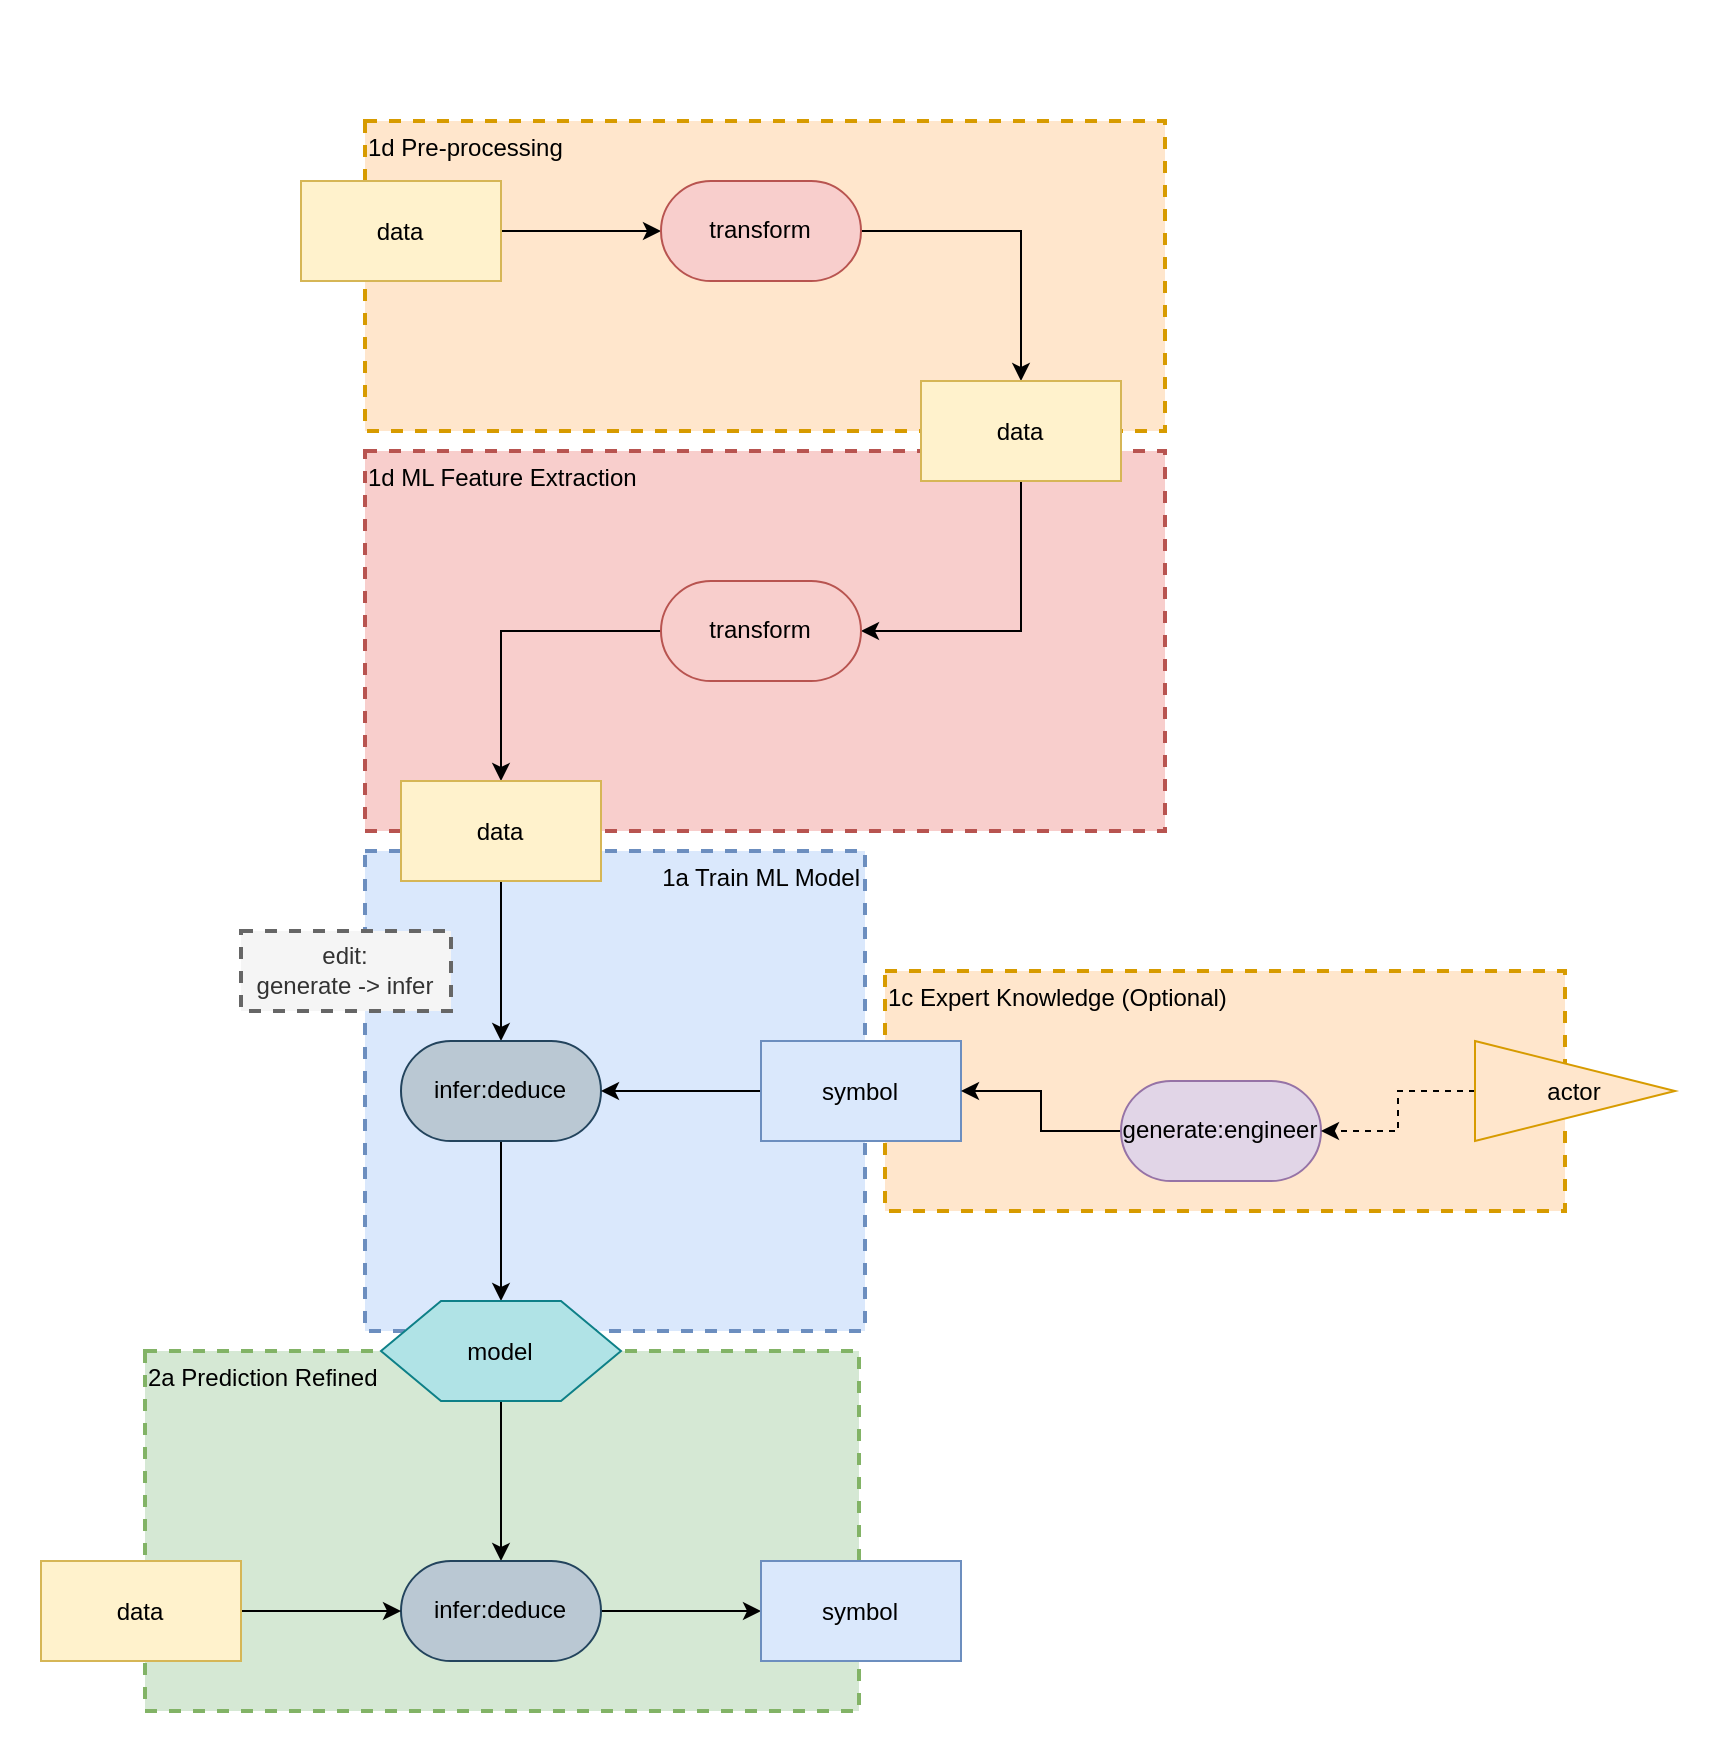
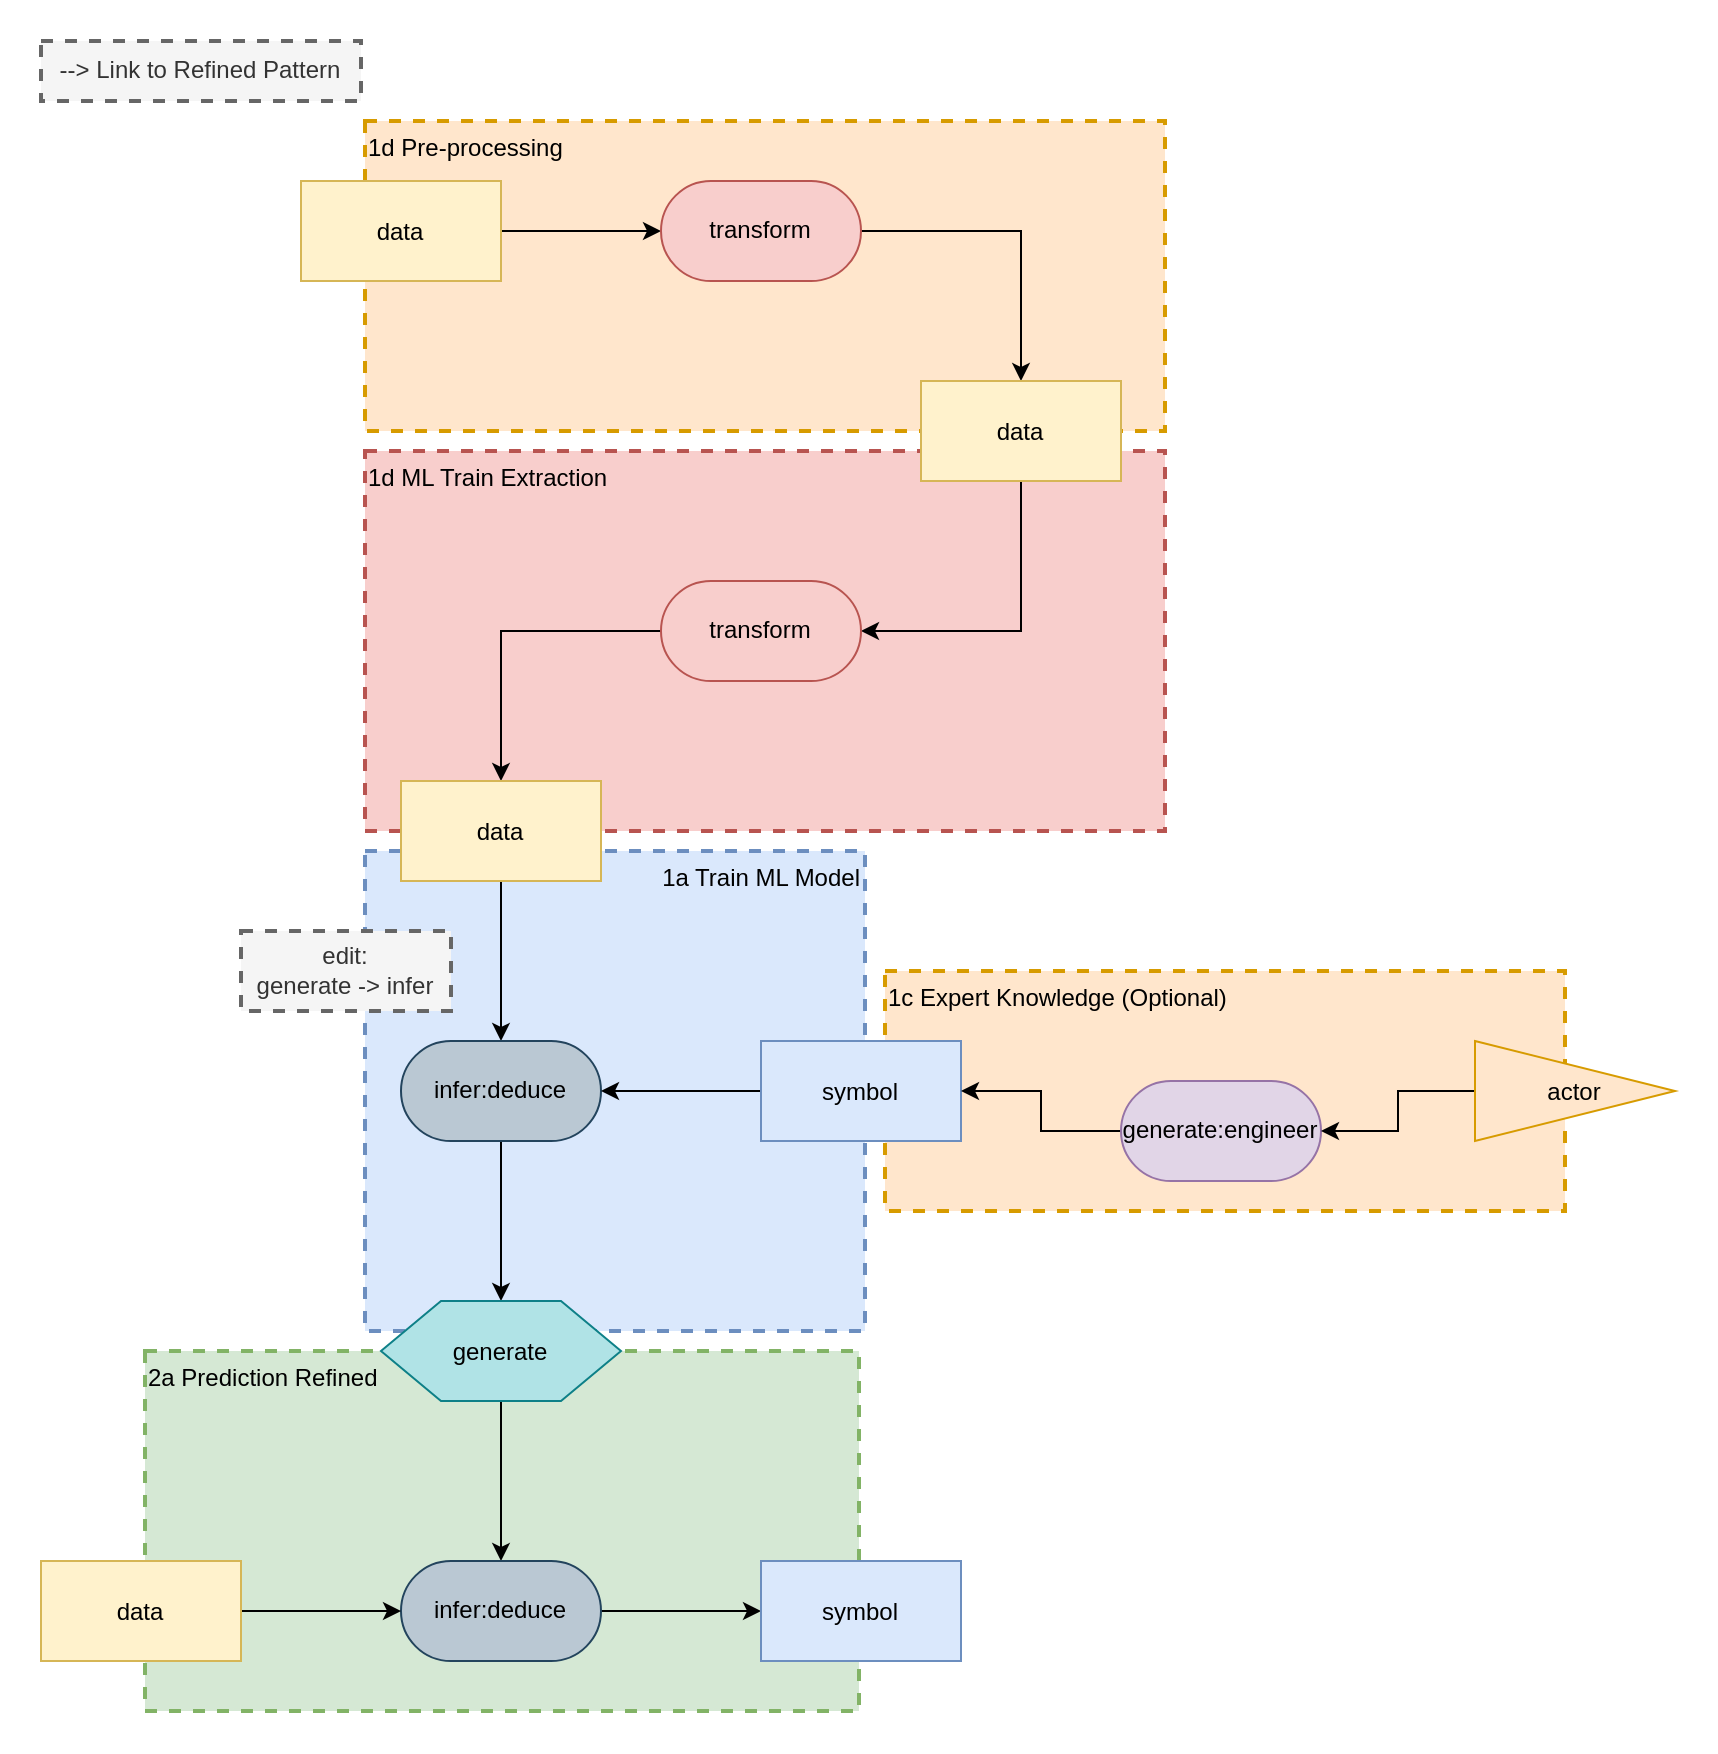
  <mxCell id="0" />
  <mxCell id="1" parent="0" />
  <mxCell id="2" value="2a Prediction Refined" style="text;html=1;align=left;verticalAlign=top;whiteSpace=wrap;rounded=0;dashed=1;fillColor=#d5e8d4;strokeColor=#82b366;strokeWidth=2;" parent="1" name="text" vertex="1"><mxGeometry x="72" y="675" width="357" height="180" as="geometry" /></mxCell>
  <mxCell id="3" value="1c Expert Knowledge (Optional)" style="text;html=1;align=left;verticalAlign=top;whiteSpace=wrap;rounded=0;dashed=1;fillColor=#ffe6cc;strokeColor=#d79b00;strokeWidth=2;" parent="1" name="text" vertex="1"><mxGeometry x="442" y="485" width="340" height="120" as="geometry" /></mxCell>
  <mxCell id="4" value="1a Train ML Model" style="text;html=1;align=right;verticalAlign=top;whiteSpace=wrap;rounded=0;dashed=1;fillColor=#dae8fc;strokeColor=#6c8ebf;strokeWidth=2;" parent="1" name="text" vertex="1"><mxGeometry x="182" y="425" width="250" height="240" as="geometry" /></mxCell>
- <mxCell id="5" value="1d ML Feature Extraction" style="text;html=1;align=left;verticalAlign=top;whiteSpace=wrap;rounded=0;dashed=1;fillColor=#f8cecc;strokeColor=#b85450;strokeWidth=2;" parent="1" name="text" vertex="1"><mxGeometry x="182" y="225" width="400" height="190" as="geometry" /></mxCell>
+ <mxCell id="5" value="1d ML Train Extraction" style="text;html=1;align=left;verticalAlign=top;whiteSpace=wrap;rounded=0;dashed=1;fillColor=#f8cecc;strokeColor=#b85450;strokeWidth=2;" parent="1" name="text" vertex="1"><mxGeometry x="182" y="225" width="400" height="190" as="geometry" /></mxCell>
  <mxCell id="6" value="1d Pre-processing" style="text;html=1;align=left;verticalAlign=top;whiteSpace=wrap;rounded=0;dashed=1;fillColor=#ffe6cc;strokeColor=#d79b00;strokeWidth=2;" parent="1" name="text" vertex="1"><mxGeometry x="182" y="60" width="400" height="155" as="geometry" /></mxCell>
  <mxCell id="7" style="edgeStyle=orthogonalEdgeStyle;rounded=0;orthogonalLoop=1;jettySize=auto;html=1;exitX=1;exitY=0.5;exitDx=0;exitDy=0;entryX=0;entryY=0.5;entryDx=0;entryDy=0;" parent="1" source="8" target="10" edge="1"><mxGeometry relative="1" as="geometry" /></mxCell>
  <mxCell id="8" value="data" style="rectangle;fillColor=#fff2cc;strokeColor=#d6b656;" parent="1" name="data" vertex="1"><mxGeometry x="150" y="90" width="100" height="50" as="geometry" /></mxCell>
  <mxCell id="9" style="edgeStyle=orthogonalEdgeStyle;rounded=0;orthogonalLoop=1;jettySize=auto;html=1;exitX=1;exitY=0.5;exitDx=0;exitDy=0;" parent="1" source="10" target="12" edge="1"><mxGeometry relative="1" as="geometry" /></mxCell>
  <mxCell id="10" value="transform" style="rounded=1;whiteSpace=wrap;html=1;arcSize=50;fillColor=#f8cecc;strokeColor=#b85450;" parent="1" name="transform" vertex="1"><mxGeometry x="330" y="90" width="100" height="50" as="geometry" /></mxCell>
  <mxCell id="11" style="edgeStyle=orthogonalEdgeStyle;rounded=0;orthogonalLoop=1;jettySize=auto;html=1;exitX=0.5;exitY=1;exitDx=0;exitDy=0;entryX=1;entryY=0.5;entryDx=0;entryDy=0;" parent="1" source="12" target="14" edge="1"><mxGeometry relative="1" as="geometry" /></mxCell>
  <mxCell id="12" value="data" style="rectangle;fillColor=#fff2cc;strokeColor=#d6b656;" parent="1" name="data" vertex="1"><mxGeometry x="460" y="190" width="100" height="50" as="geometry" /></mxCell>
  <mxCell id="13" style="edgeStyle=orthogonalEdgeStyle;rounded=0;orthogonalLoop=1;jettySize=auto;html=1;exitX=0;exitY=0.5;exitDx=0;exitDy=0;" parent="1" source="14" target="16" edge="1"><mxGeometry relative="1" as="geometry" /></mxCell>
  <mxCell id="14" value="transform" style="rounded=1;whiteSpace=wrap;html=1;arcSize=50;fillColor=#f8cecc;strokeColor=#b85450;" parent="1" name="transform" vertex="1"><mxGeometry x="330" y="290" width="100" height="50" as="geometry" /></mxCell>
  <mxCell id="15" style="edgeStyle=orthogonalEdgeStyle;rounded=0;orthogonalLoop=1;jettySize=auto;html=1;exitX=0.5;exitY=1;exitDx=0;exitDy=0;entryX=0.5;entryY=0;entryDx=0;entryDy=0;" parent="1" source="16" target="18" edge="1"><mxGeometry relative="1" as="geometry" /></mxCell>
  <mxCell id="16" value="data" style="rectangle;fillColor=#fff2cc;strokeColor=#d6b656;" parent="1" name="data" vertex="1"><mxGeometry x="200" y="390" width="100" height="50" as="geometry" /></mxCell>
  <mxCell id="17" style="edgeStyle=orthogonalEdgeStyle;rounded=0;orthogonalLoop=1;jettySize=auto;html=1;exitX=0.5;exitY=1;exitDx=0;exitDy=0;entryX=0.5;entryY=0;entryDx=0;entryDy=0;" parent="1" source="18" target="22" edge="1"><mxGeometry relative="1" as="geometry" /></mxCell>
  <mxCell id="18" value="infer:deduce" style="rounded=1;whiteSpace=wrap;html=1;arcSize=50;fillColor=#bac8d3;strokeColor=#23445d;" parent="1" name="infer:deduce" vertex="1"><mxGeometry x="200" y="520" width="100" height="50" as="geometry" /></mxCell>
  <mxCell id="19" style="edgeStyle=orthogonalEdgeStyle;rounded=0;orthogonalLoop=1;jettySize=auto;html=1;entryX=1;entryY=0.5;entryDx=0;entryDy=0;" parent="1" source="20" target="18" edge="1"><mxGeometry relative="1" as="geometry" /></mxCell>
  <mxCell id="20" value="symbol" style="rectangle;fillColor=#dae8fc;strokeColor=#6c8ebf;" parent="1" name="symbol" vertex="1"><mxGeometry x="380" y="520" width="100" height="50" as="geometry" /></mxCell>
  <mxCell id="21" style="edgeStyle=orthogonalEdgeStyle;rounded=0;orthogonalLoop=1;jettySize=auto;html=1;exitX=0.5;exitY=1;exitDx=0;exitDy=0;entryX=0.5;entryY=0;entryDx=0;entryDy=0;" parent="1" source="22" target="28" edge="1"><mxGeometry relative="1" as="geometry" /></mxCell>
- <mxCell id="22" value="model" style="shape=hexagon;perimeter=hexagonPerimeter2;fillColor=#b0e3e6;strokeColor=#0e8088;" parent="1" name="model" vertex="1"><mxGeometry x="190" y="650" width="120" height="50" as="geometry" /></mxCell>
+ <mxCell id="22" value="generate" style="shape=hexagon;perimeter=hexagonPerimeter2;fillColor=#b0e3e6;strokeColor=#0e8088;" parent="1" name="model" vertex="1"><mxGeometry x="190" y="650" width="120" height="50" as="geometry" /></mxCell>
  <mxCell id="23" style="edgeStyle=orthogonalEdgeStyle;rounded=0;orthogonalLoop=1;jettySize=auto;html=1;entryX=1;entryY=0.5;entryDx=0;entryDy=0;" parent="1" source="24" target="20" edge="1"><mxGeometry relative="1" as="geometry" /></mxCell>
  <mxCell id="24" value="generate:engineer" style="rounded=1;whiteSpace=wrap;html=1;arcSize=50;fillColor=#e1d5e7;strokeColor=#9673a6;" parent="1" name="generate:engineer" vertex="1"><mxGeometry x="560" y="540" width="100" height="50" as="geometry" /></mxCell>
- <mxCell id="25" style="edgeStyle=orthogonalEdgeStyle;rounded=0;orthogonalLoop=1;jettySize=auto;html=1;entryX=1;entryY=0.5;entryDx=0;entryDy=0;dashed=1;" parent="1" source="26" target="24" edge="1"><mxGeometry relative="1" as="geometry" /></mxCell>
+ <mxCell id="25" style="edgeStyle=orthogonalEdgeStyle;rounded=0;orthogonalLoop=1;jettySize=auto;html=1;entryX=1;entryY=0.5;entryDx=0;entryDy=0;" parent="1" source="26" target="24" edge="1"><mxGeometry relative="1" as="geometry" /></mxCell>
  <mxCell id="26" value="actor" style="triangle;fillColor=#ffe6cc;strokeColor=#d79b00;" parent="1" name="actor" vertex="1"><mxGeometry x="737" y="520" width="100" height="50" as="geometry" /></mxCell>
  <mxCell id="27" style="edgeStyle=orthogonalEdgeStyle;rounded=0;orthogonalLoop=1;jettySize=auto;html=1;exitX=1;exitY=0.5;exitDx=0;exitDy=0;entryX=0;entryY=0.5;entryDx=0;entryDy=0;" parent="1" source="28" target="31" edge="1"><mxGeometry relative="1" as="geometry" /></mxCell>
  <mxCell id="28" value="infer:deduce" style="rounded=1;whiteSpace=wrap;html=1;arcSize=50;fillColor=#bac8d3;strokeColor=#23445d;" parent="1" name="infer:deduce" vertex="1"><mxGeometry x="200" y="780" width="100" height="50" as="geometry" /></mxCell>
  <mxCell id="29" style="edgeStyle=orthogonalEdgeStyle;rounded=0;orthogonalLoop=1;jettySize=auto;html=1;exitX=1;exitY=0.5;exitDx=0;exitDy=0;entryX=0;entryY=0.5;entryDx=0;entryDy=0;" parent="1" source="30" target="28" edge="1"><mxGeometry relative="1" as="geometry" /></mxCell>
  <mxCell id="30" value="data" style="rectangle;fillColor=#fff2cc;strokeColor=#d6b656;" parent="1" name="data" vertex="1"><mxGeometry x="20" y="780" width="100" height="50" as="geometry" /></mxCell>
  <mxCell id="31" value="symbol" style="rectangle;fillColor=#dae8fc;strokeColor=#6c8ebf;" parent="1" name="symbol" vertex="1"><mxGeometry x="380" y="780" width="100" height="50" as="geometry" /></mxCell>
  <mxCell id="32" value="&lt;div&gt;edit:&lt;/div&gt;&lt;div&gt;generate -&amp;gt; infer&lt;/div&gt;" style="text;html=1;align=center;verticalAlign=middle;whiteSpace=wrap;rounded=0;dashed=1;fillColor=#f5f5f5;fontColor=#333333;strokeColor=#666666;strokeWidth=2;" parent="1" name="text" vertex="1"><mxGeometry x="120" y="465" width="105" height="40" as="geometry" /></mxCell>
+ <mxCell id="33" value="--&amp;gt; Link to Refined Pattern" style="text;html=1;align=center;verticalAlign=middle;whiteSpace=wrap;rounded=0;dashed=1;fillColor=#f5f5f5;fontColor=#333333;strokeColor=#666666;strokeWidth=2;" parent="1" name="text" vertex="1"><mxGeometry x="20" y="20" width="160" height="30" as="geometry" /></mxCell>
